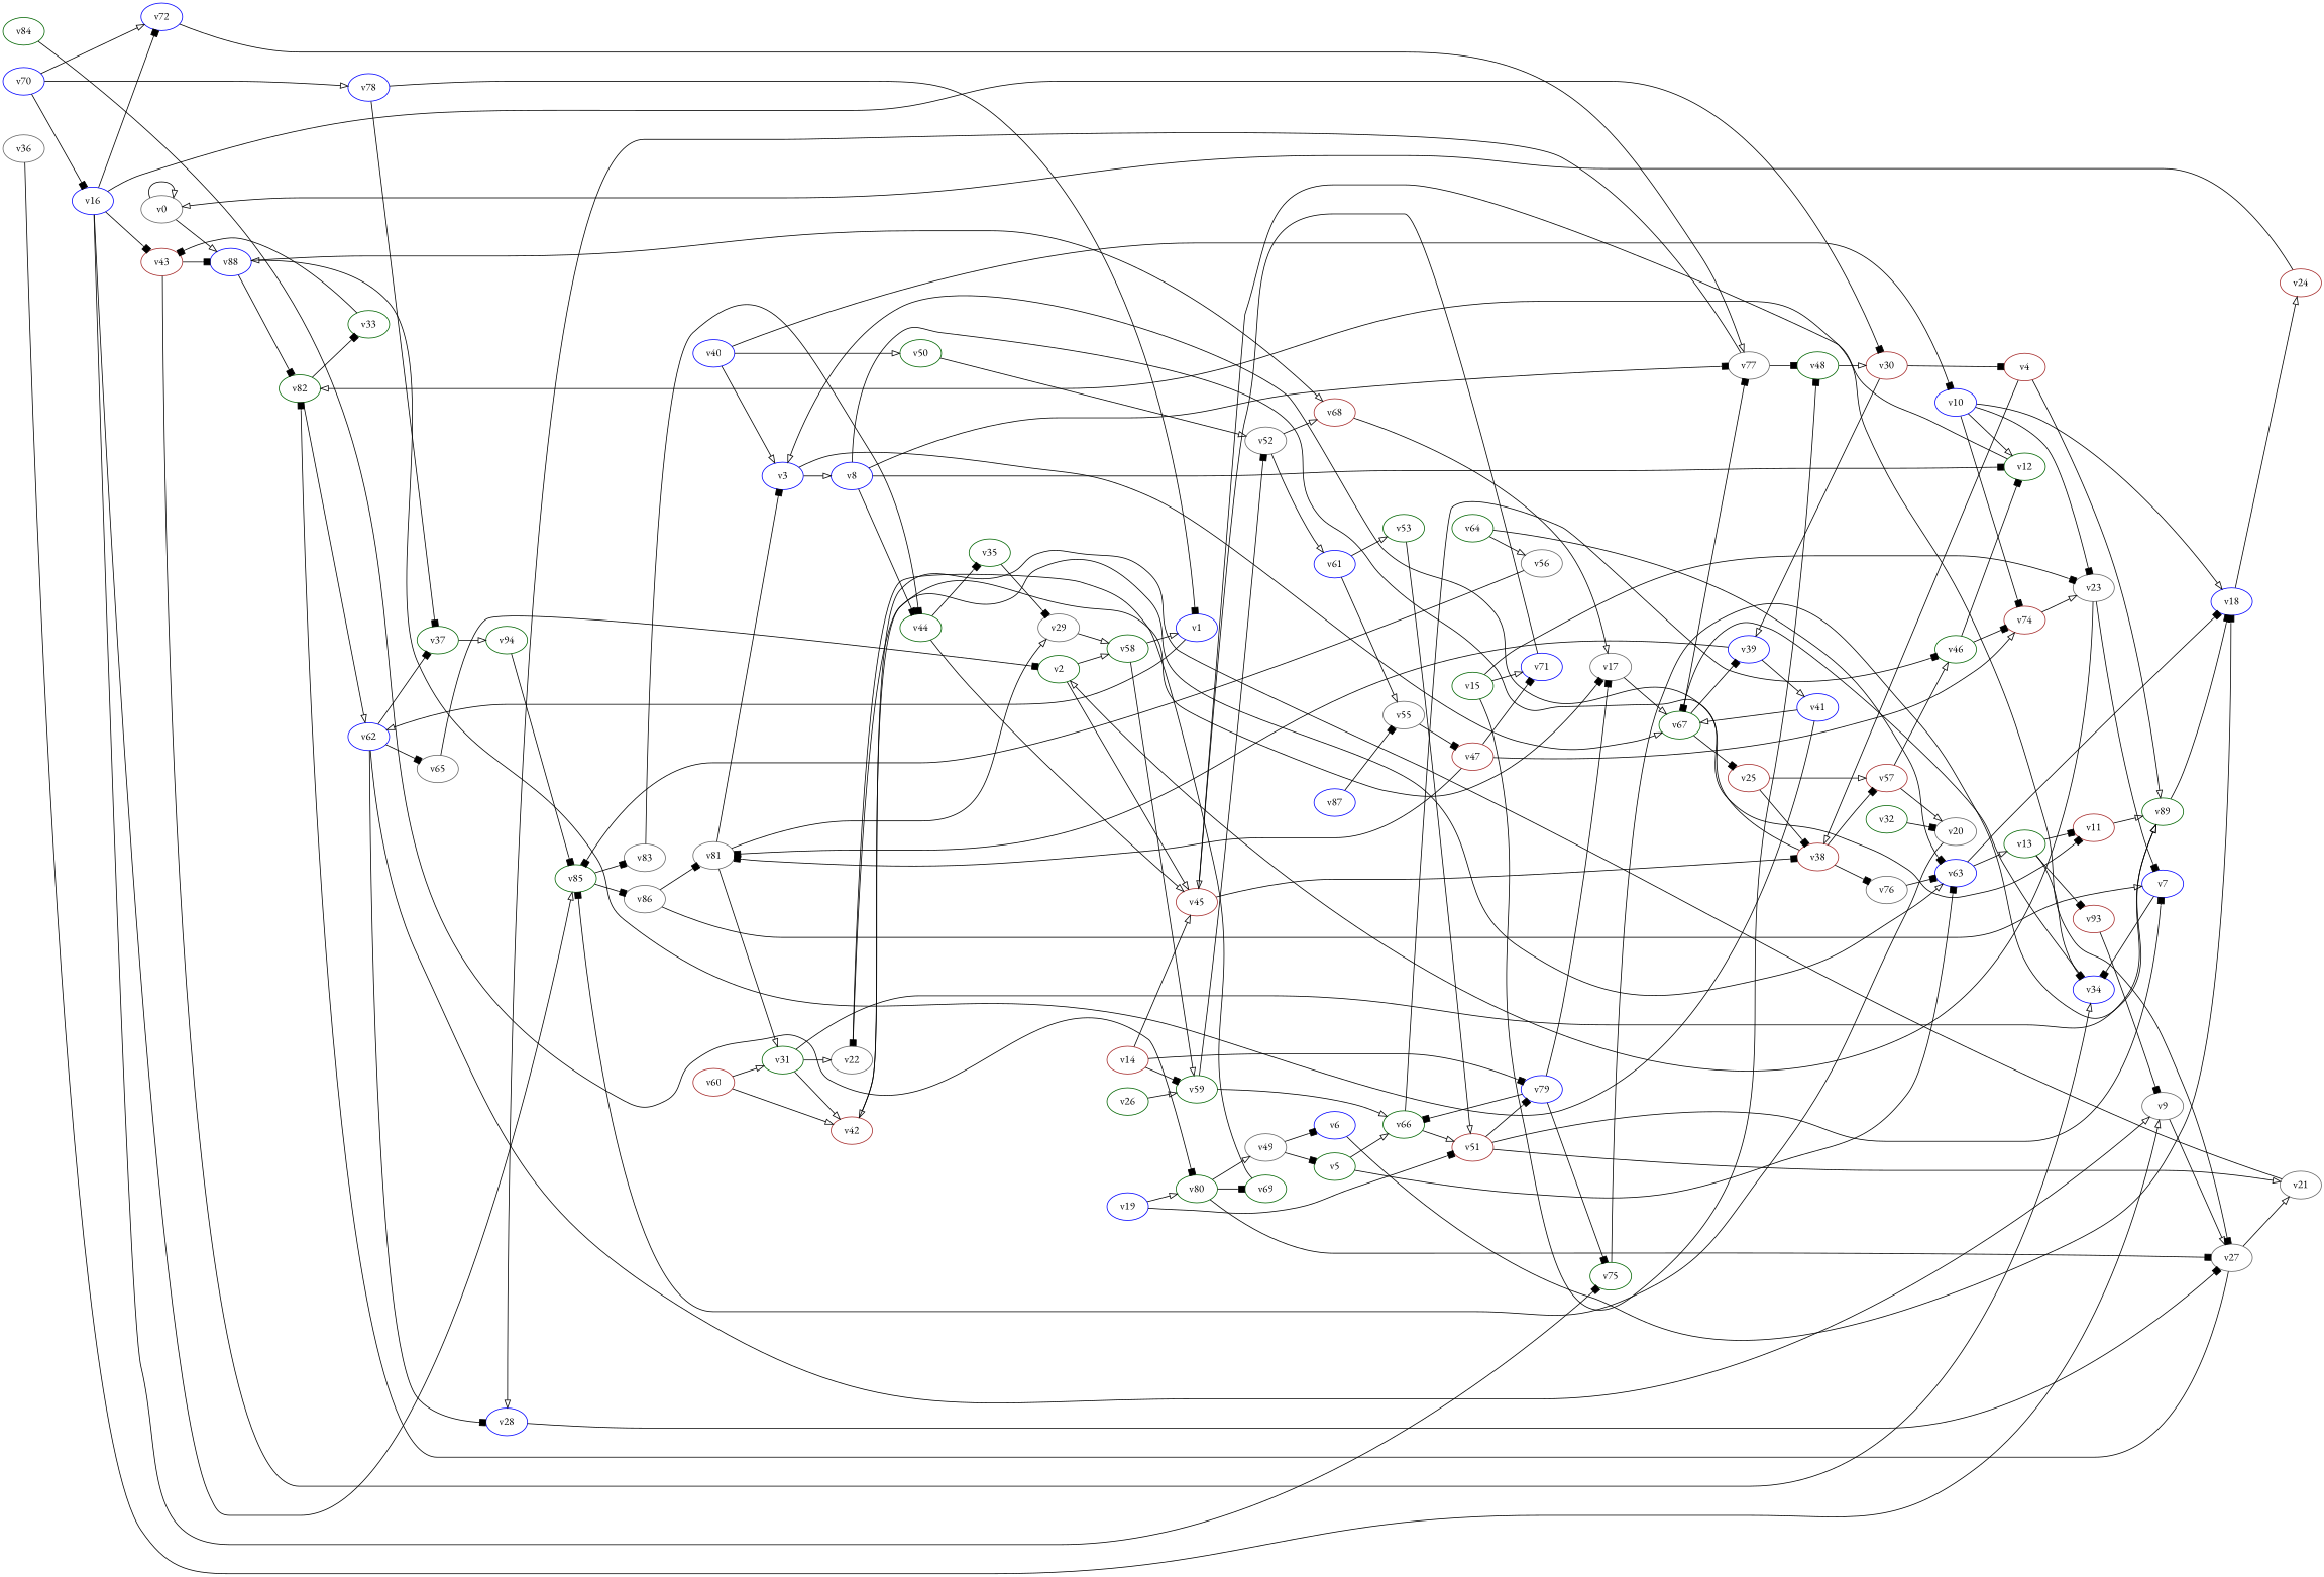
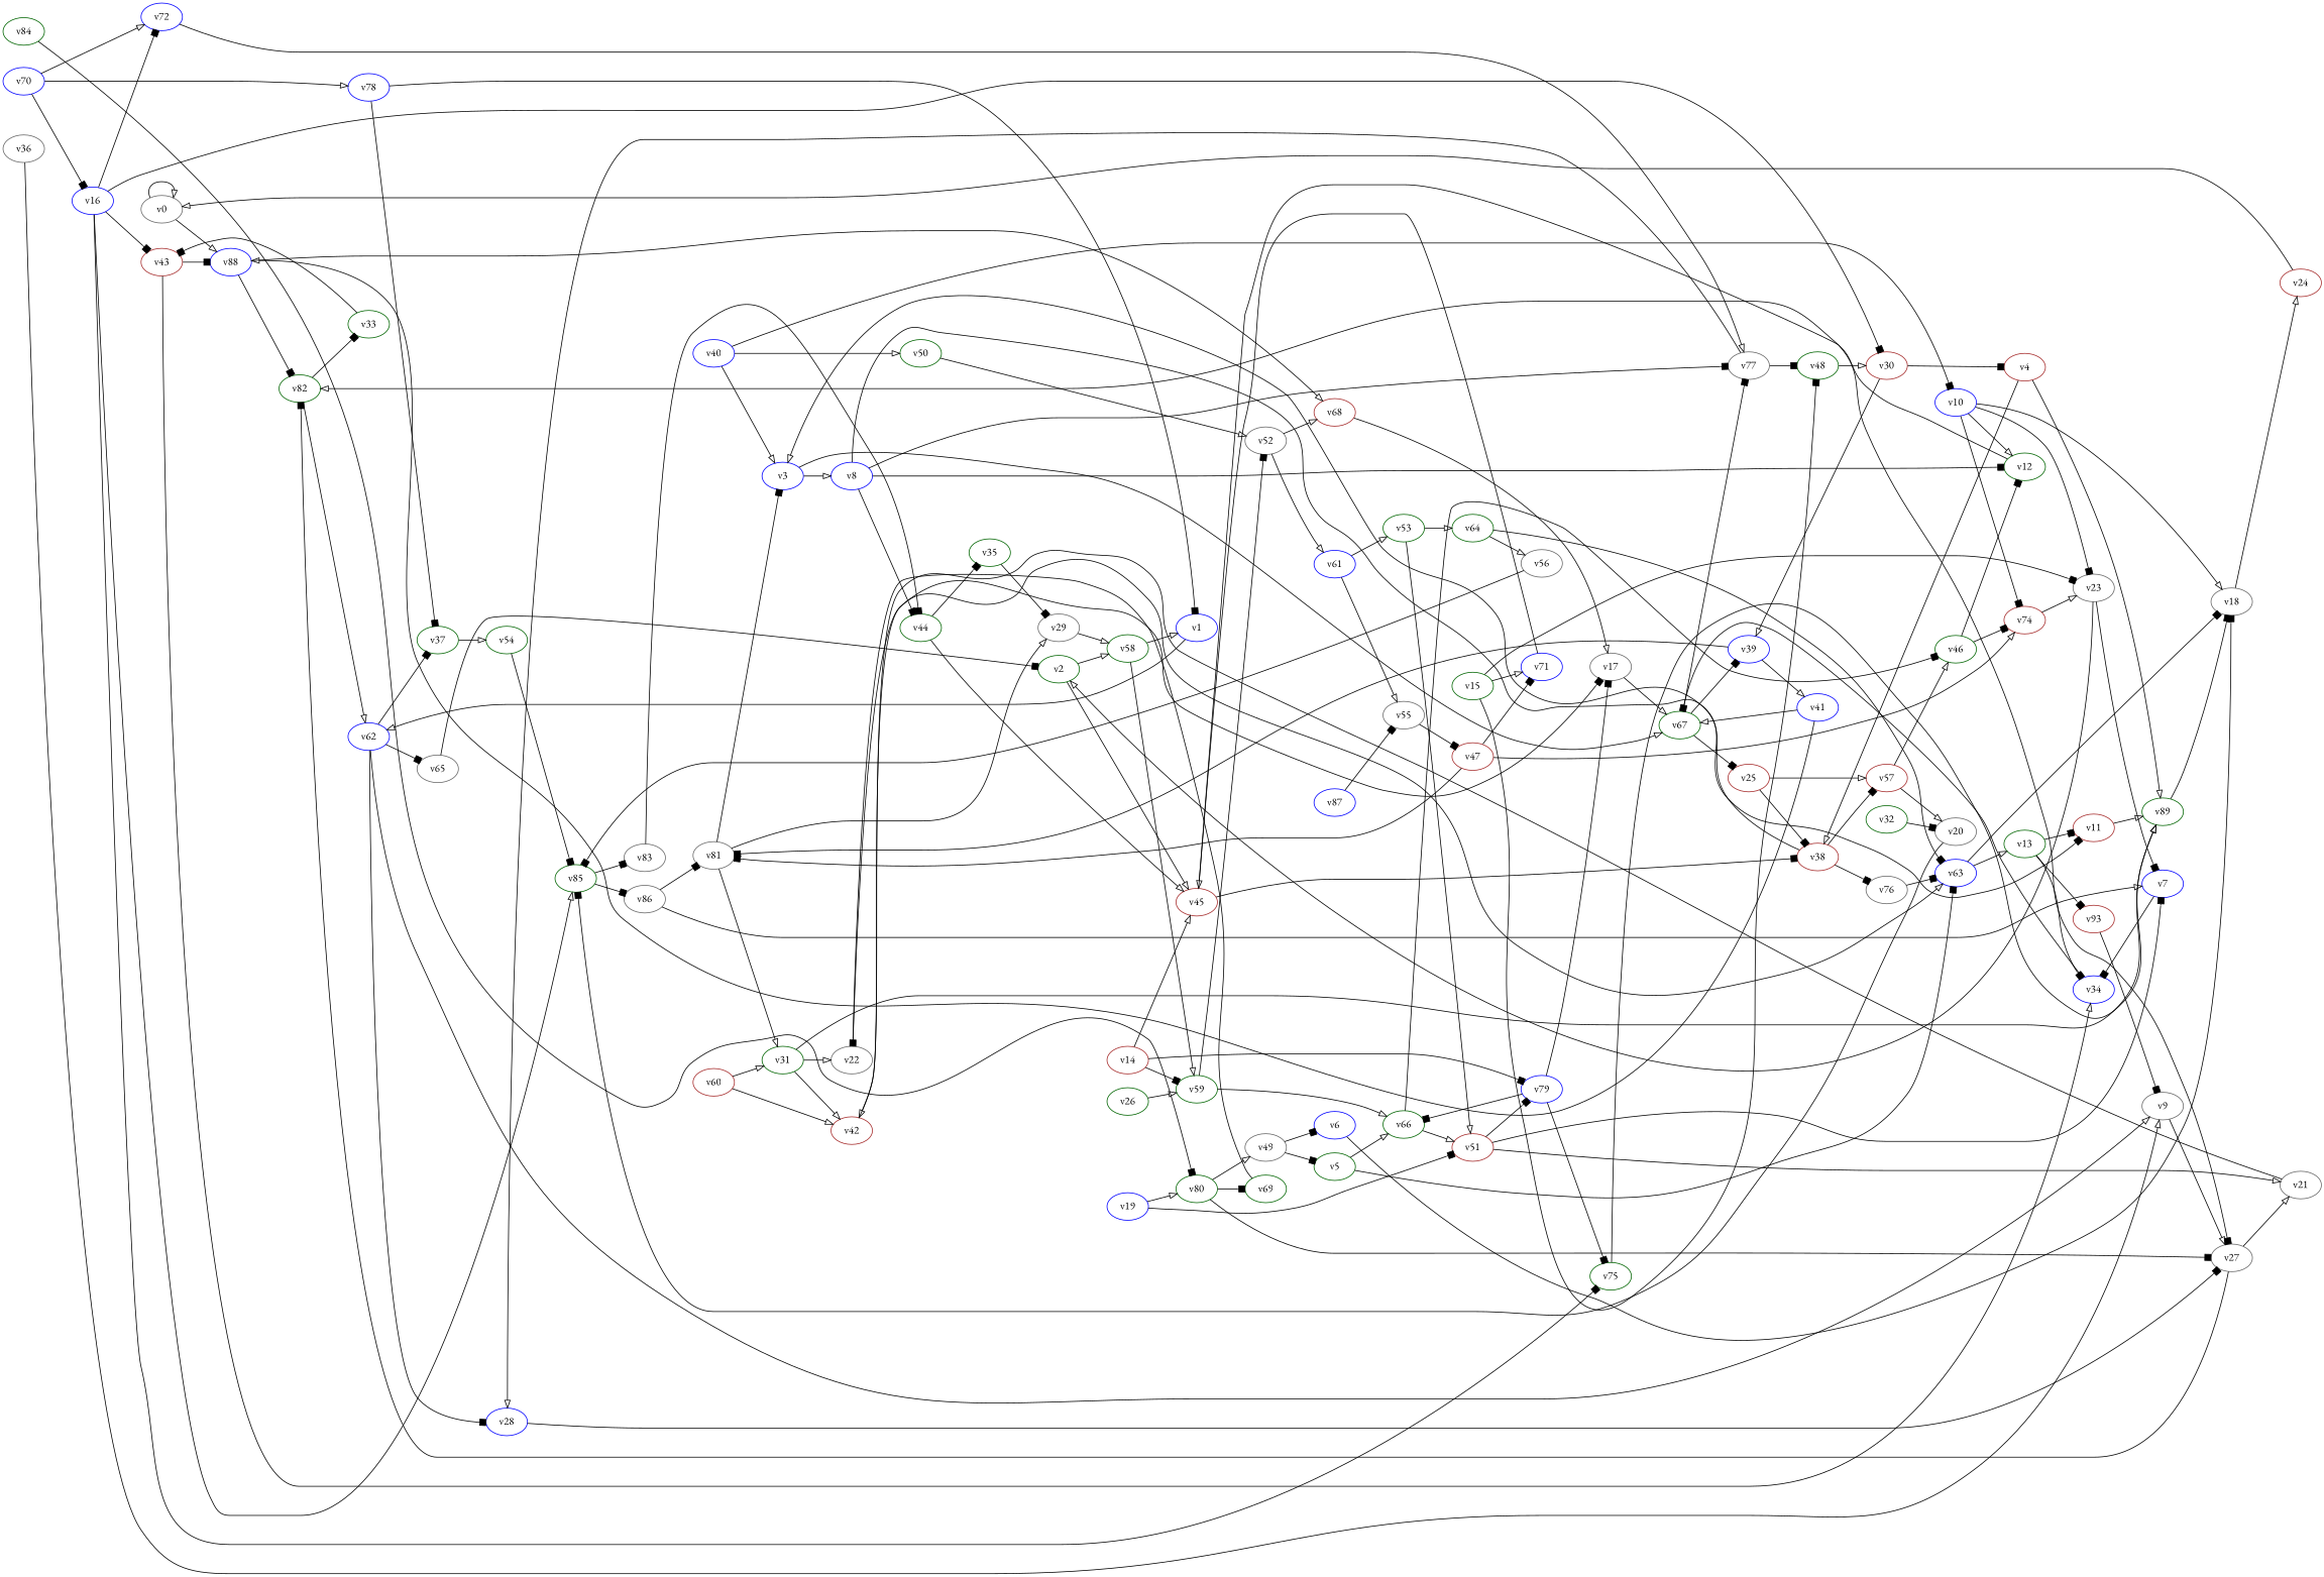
  digraph {
    fontname="EB Garamond"
    rankdir=LR
    node [color=darkgreen fontname="EB Garamond" player=0]
    edge [arrowhead=box fontname="EB Garamond"]
    v0 [color=gray40 player=1]
    v88 [color=blue]
    v82
    v68 [color=brown player=1]
    v1 [color=blue]
    v62 [color=blue player=1]
    v9 [color=gray40 player=1]
    v28 [color=blue player=1]
    v37
    v65 [color=gray40 player=1]
    v2 [player=1]
    v45 [color=brown]
    v58
    v38 [color=brown]
    v27 [color=gray40 player=1]
    v59
    v3 [color=blue]
    v8 [color=blue]
    v67 [player=1]
    v11 [color=brown player=1]
    v12 [player=1]
    v44 [player=1]
    v77 [color=gray40]
    v25 [color=brown]
    v39 [color=blue player=1]
    v4 [color=brown]
    v89
    v57 [color=brown]
    v76 [color=gray40]
-   v18 [color=blue]
+   v18 [color=gray40]
    v63 [color=blue player=1]
    v5
    v66 [player=1]
    v13 [player=1]
    v51 [color=brown player=1]
    v46
    v6 [color=blue]
    v24 [color=brown player=1]
    v7 [color=blue]
    v34 [color=blue]
    v35 [player=1]
    v48
    v21 [color=gray40 player=1]
    v10 [color=blue]
    v23 [color=gray40]
    v74 [color=brown]
    v33
    n48 [color=brown label=v93]
    v14 [color=brown]
    v79 [color=blue]
    v52 [color=gray40]
    v75
    v17 [color=gray40 player=1]
    v15
    v71 [color=blue player=1]
    v30 [color=brown]
    v16 [color=blue player=1]
    v43 [color=brown player=1]
    v72 [color=blue]
    v85 [player=1]
    v83 [color=gray40 player=1]
    v86 [color=gray40]
    v19 [color=blue]
    v80 [player=1]
    v49 [color=gray40]
    v69
    v20 [color=gray40]
    v42 [color=brown player=1]
    v22 [color=gray40 player=1]
    v26 [player=1]
    v29 [color=gray40 player=1]
    v41 [color=blue]
    v81 [color=gray40]
    v31
    v32 [player=1]
    v36 [color=gray40 player=1]
-   v54 [label=v94]
+   v54
    v40 [color=blue player=1]
    v50 [player=1]
    v47 [color=brown]
    v61 [color=blue player=1]
    v53 [player=1]
    v55 [color=gray40 player=1]
    v64
    v56 [color=gray40 player=1]
    v60 [color=brown player=1]
    v70 [color=blue player=1]
    v78 [color=blue player=1]
    v84
    v87 [color=blue]
    v0 -> v0 [arrowhead=onormal constraint="t < 13"]
    v0 -> v88 [arrowhead=onormal]
    v88 -> v82
    v88 -> v68 [arrowhead=onormal]
    v82 -> v62 [arrowhead=onormal]
    v82 -> v33
    v68 -> v17 [arrowhead=onormal]
    v1 -> v62 [arrowhead=onormal]
    v62 -> v9 [arrowhead=onormal]
    v62 -> v28
    v62 -> v37
    v62 -> v65
    v9 -> v27 [arrowhead=onormal]
    v28 -> v27
    v37 -> v54 [arrowhead=onormal]
    v65 -> v2 [constraint="t >= 2"]
    v2 -> v45 [arrowhead=onormal constraint="t >= 1"]
    v2 -> v58 [arrowhead=onormal]
    v45 -> v38
    v45 -> v27 [constraint="t < 5"]
    v58 -> v1 [arrowhead=onormal]
    v58 -> v59 [arrowhead=onormal]
    v38 -> v3 [arrowhead=onormal constraint="t >= 5"]
    v38 -> v57
    v38 -> v76
    v27 -> v82
    v27 -> v21 [arrowhead=onormal]
    v59 -> v66 [arrowhead=onormal]
    v59 -> v52
    v3 -> v8 [arrowhead=onormal]
    v3 -> v67 [arrowhead=onormal constraint="t < 10"]
    v8 -> v11 [constraint="t < 12"]
    v8 -> v12
    v8 -> v44
    v8 -> v77
    v67 -> v77
    v67 -> v25
    v67 -> v39
    v11 -> v89 [arrowhead=onormal]
    v12 -> v82 [arrowhead=onormal]
    v44 -> v45 [arrowhead=onormal]
    v44 -> v35
    v77 -> v28 [arrowhead=onormal constraint="t < 5"]
    v77 -> v48
    v25 -> v38
    v25 -> v57 [arrowhead=onormal]
    v39 -> v41 [arrowhead=onormal]
    v39 -> v81
    v4 -> v38 [arrowhead=onormal constraint="t mod 4 == 3"]
    v4 -> v89 [arrowhead=onormal]
    v89 -> v18
    v57 -> v46 [arrowhead=onormal]
    v57 -> v20 [arrowhead=onormal]
    v76 -> v63
    v18 -> v24 [arrowhead=onormal]
    v63 -> v18
    v63 -> v13 [arrowhead=onormal]
    v5 -> v63
    v5 -> v66 [arrowhead=onormal]
    v66 -> v51 [arrowhead=onormal]
    v66 -> v46 [constraint="t < 12"]
    v13 -> v11
    v13 -> v34
    v13 -> n48
    v51 -> v7
    v51 -> v21 [arrowhead=onormal]
    v51 -> v79
    v46 -> v12
    v46 -> v74
    v6 -> v18 [constraint="t mod 2 == 1"]
    v24 -> v0 [arrowhead=onormal]
    v7 -> v34 [constraint="t >= 4"]
    v34 -> v67 [constraint="t >= 2"]
    v35 -> v29
    v48 -> v30 [arrowhead=onormal]
    v21 -> v42 [arrowhead=onormal constraint="t < 15"]
    v10 -> v12 [arrowhead=onormal]
    v10 -> v18 [arrowhead=onormal]
    v10 -> v23
    v10 -> v74
    v23 -> v2 [arrowhead=onormal constraint="t mod 3 == 2"]
    v23 -> v7
    v74 -> v23 [arrowhead=onormal]
    v33 -> v43 [constraint="t >= 3"]
    n48 -> v9
    v14 -> v45 [arrowhead=onormal]
    v14 -> v59
    v14 -> v79
    v79 -> v66
    v79 -> v75
    v79 -> v17
    v52 -> v68 [arrowhead=onormal]
    v52 -> v61 [arrowhead=onormal]
    v75 -> v89 [arrowhead=onormal constraint="t < 12"]
    v17 -> v67 [arrowhead=onormal]
    v15 -> v48 [constraint="t mod 5 == 1"]
    v15 -> v23
    v15 -> v71 [arrowhead=onormal]
    v71 -> v45 [arrowhead=onormal constraint="t mod 2 == 1"]
    v30 -> v39 [arrowhead=onormal constraint="t >= 2"]
    v30 -> v4
    v16 -> v75
    v16 -> v30
    v16 -> v43
    v16 -> v72
    v16 -> v85 [arrowhead=onormal]
    v43 -> v88
    v43 -> v34 [arrowhead=onormal]
    v72 -> v77 [arrowhead=onormal]
    v85 -> v83
    v85 -> v86
    v83 -> v44 [constraint="t mod 5 == 1"]
    v86 -> v7 [arrowhead=onormal]
    v86 -> v81
    v19 -> v51
    v19 -> v80 [arrowhead=onormal]
    v80 -> v27
    v80 -> v49 [arrowhead=onormal]
    v80 -> v69
    v49 -> v5
    v49 -> v6
    v69 -> v22 [constraint="t < 5"]
    v20 -> v85
    v42 -> v63 [arrowhead=onormal constraint="t >= 1"]
    v22 -> v17 [constraint="t < 12"]
    v26 -> v59 [arrowhead=onormal]
    v29 -> v58 [arrowhead=onormal]
    v41 -> v88 [arrowhead=onormal constraint="t >= 5"]
    v41 -> v67 [arrowhead=onormal]
    v81 -> v3
    v81 -> v29 [arrowhead=onormal]
    v81 -> v31 [arrowhead=onormal]
    v31 -> v89 [arrowhead=onormal]
    v31 -> v42 [arrowhead=onormal]
    v31 -> v22 [arrowhead=onormal]
    v32 -> v20
    v36 -> v9 [arrowhead=onormal constraint="t < 9"]
    v54 -> v85
    v40 -> v3 [arrowhead=onormal]
    v40 -> v10
    v40 -> v50 [arrowhead=onormal]
    v50 -> v52 [arrowhead=onormal]
    v47 -> v74 [arrowhead=onormal]
    v47 -> v71
    v47 -> v81
    v61 -> v53 [arrowhead=onormal]
    v61 -> v55 [arrowhead=onormal]
    v53 -> v51 [arrowhead=onormal]
+   v53 -> v64 [arrowhead=onormal]
    v55 -> v47
    v64 -> v63
    v64 -> v56 [arrowhead=onormal]
    v56 -> v85
    v60 -> v42 [arrowhead=onormal]
    v60 -> v31 [arrowhead=onormal]
    v70 -> v16
    v70 -> v72 [arrowhead=onormal]
    v70 -> v78 [arrowhead=onormal]
    v78 -> v1
    v78 -> v37
    v84 -> v80 [constraint="t < 12"]
    v87 -> v55
  }
